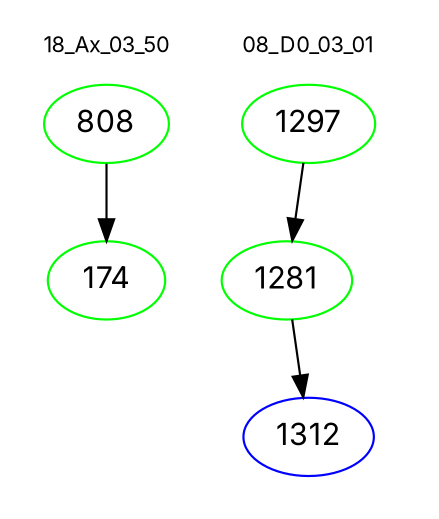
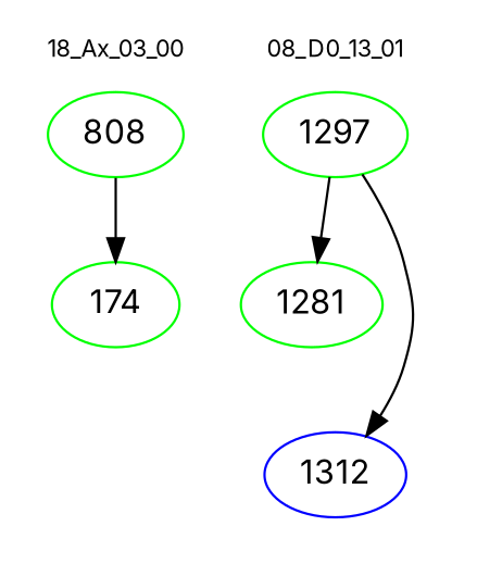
  digraph {
    fontname=Inter
    node [color=green fontname=Inter]
    edge [color=black fontname=Inter]
    n1 [label=808]
    n2 [label=174]
    n3 [label=1297]
    n4 [label=1281]
    n5 [color=blue label=1312]
    subgraph cluster_1 {
      color=white
      fontsize=10
-     label="18_Ax_03_50"
+     label="18_Ax_03_00"
      n1
      n2
    }
    subgraph cluster_2 {
      color=white
      fontsize=10
-     label="08_D0_03_01"
+     label="08_D0_13_01"
      n3
      n4
      n5
    }
    n1 -> n2
    n3 -> n4
-   n4 -> n5
+   n3 -> n5
  }
